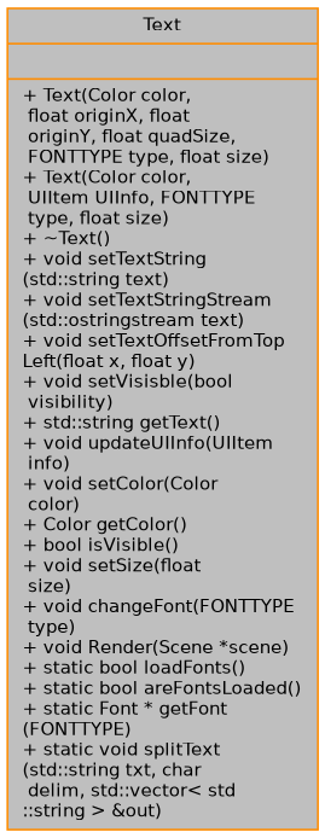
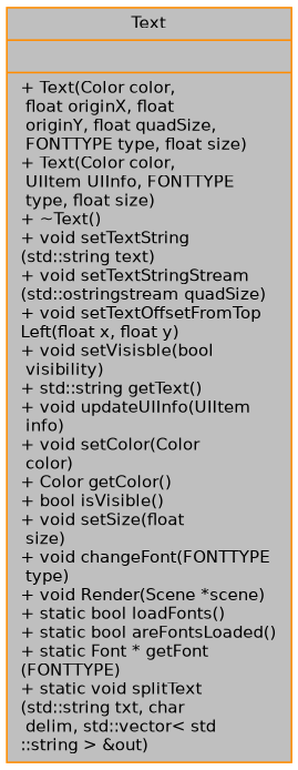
  digraph {
-   n1 [color=darkorange fillcolor=grey75 fontcolor=black fontname=Helvetica fontsize=10 height=0.2 label="{Text\n||+  Text(Color color,\l float originX, float\l originY, float quadSize,\l FONTTYPE type, float size)\l+  Text(Color color,\l UIItem UIInfo, FONTTYPE\l type, float size)\l+  ~Text()\l+ void setTextString\l(std::string text)\l+ void setTextStringStream\l(std::ostringstream text)\l+ void setTextOffsetFromTop\lLeft(float x, float y)\l+ void setVisisble(bool\l visibility)\l+ std::string getText()\l+ void updateUIInfo(UIItem\l info)\l+ void setColor(Color\l color)\l+ Color getColor()\l+ bool isVisible()\l+ void setSize(float\l size)\l+ void changeFont(FONTTYPE\l type)\l+ void Render(Scene *scene)\l+ static bool loadFonts()\l+ static bool areFontsLoaded()\l+ static Font * getFont\l(FONTTYPE)\l+ static void splitText\l(std::string txt, char\l delim, std::vector\< std\l::string \> &out)\l}" shape=record style=filled width=0.4]
+   n1 [color=darkorange fillcolor=grey75 fontcolor=black fontname=Helvetica fontsize=10 height=0.2 label="{Text\n||+  Text(Color color,\l float originX, float\l originY, float quadSize,\l FONTTYPE type, float size)\l+  Text(Color color,\l UIItem UIInfo, FONTTYPE\l type, float size)\l+  ~Text()\l+ void setTextString\l(std::string text)\l+ void setTextStringStream\l(std::ostringstream quadSize)\l+ void setTextOffsetFromTop\lLeft(float x, float y)\l+ void setVisisble(bool\l visibility)\l+ std::string getText()\l+ void updateUIInfo(UIItem\l info)\l+ void setColor(Color\l color)\l+ Color getColor()\l+ bool isVisible()\l+ void setSize(float\l size)\l+ void changeFont(FONTTYPE\l type)\l+ void Render(Scene *scene)\l+ static bool loadFonts()\l+ static bool areFontsLoaded()\l+ static Font * getFont\l(FONTTYPE)\l+ static void splitText\l(std::string txt, char\l delim, std::vector\< std\l::string \> &out)\l}" shape=record style=filled width=0.4]
  }
